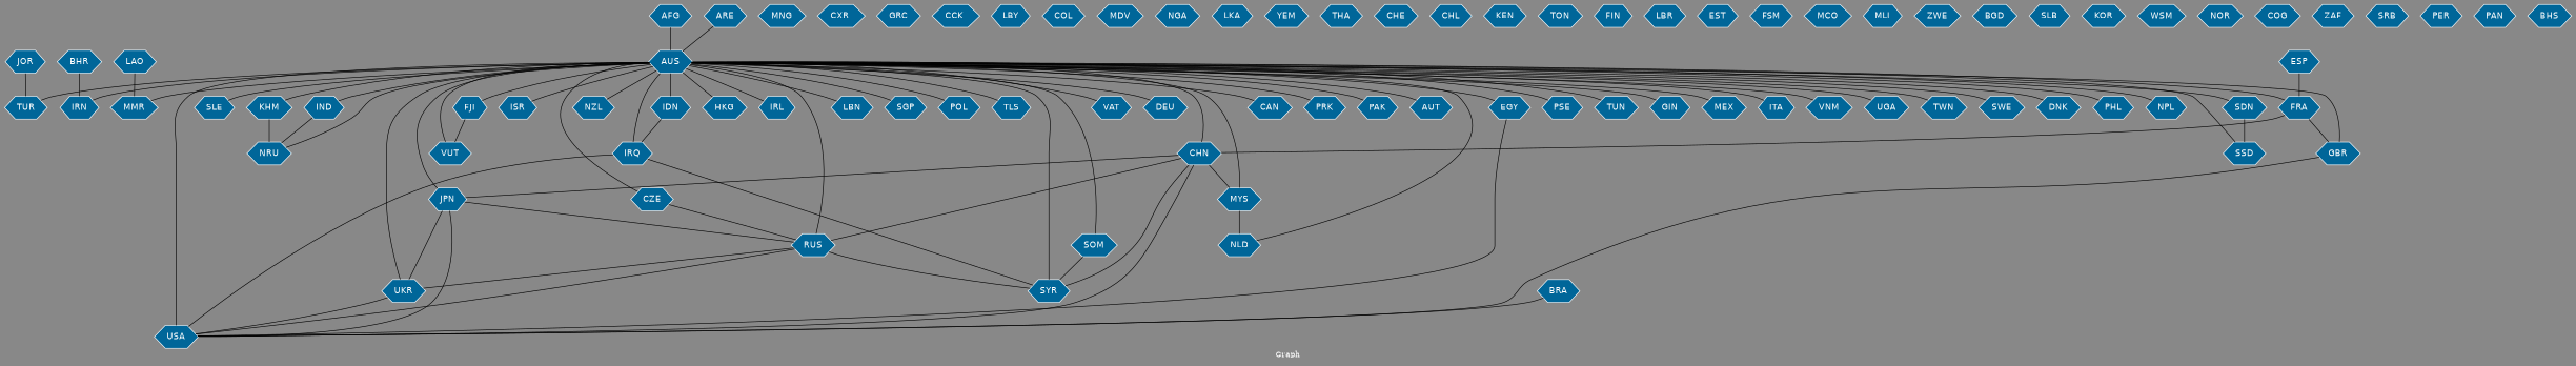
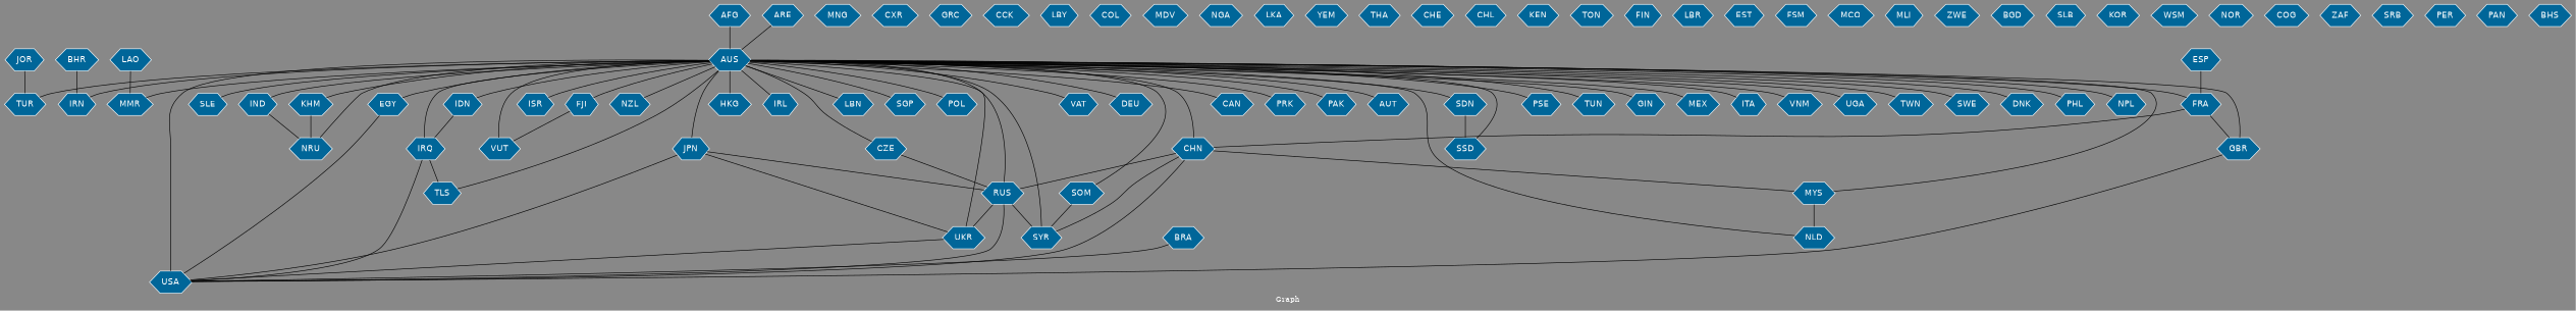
  graph {
    bgcolor="#888888"
    fontcolor=white
    fontsize=12
    label="Graph"
    node [color=white fillcolor="#006699" fontcolor=white fontname=Helvetica shape=hexagon style=filled]
    edge [arrowhead=open color=black fontcolor=white fontname=Courier fontsize=12 weight=1]
    n1 [label=PHL]
    n2 [label=AUS]
    n3 [label=NPL]
    n4 [label=KHM]
    n5 [label=FRA]
    n6 [label=GBR]
    n7 [label=SLE]
    n8 [label=VUT]
    n9 [label=NRU]
    n10 [label=USA]
    n11 [label=IRQ]
    n12 [label=SYR]
    n13 [label=IND]
    n14 [label=CHN]
    n15 [label=ISR]
    n16 [label=JPN]
    n17 [label=NZL]
    n18 [label=FJI]
    n19 [label=EGY]
    n20 [label=HKG]
    n21 [label=IRL]
    n22 [label=IDN]
    n23 [label=LBN]
    n24 [label=SGP]
    n25 [label=POL]
    n26 [label=TLS]
    n27 [label=RUS]
    n28 [label=CZE]
    n29 [label=VAT]
    n30 [label=DEU]
    n31 [label=SOM]
    n32 [label=UKR]
    n33 [label=MYS]
    n34 [label=CAN]
    n35 [label=TUR]
    n36 [label=IRN]
    n37 [label=PRK]
    n38 [label=PAK]
    n39 [label=AUT]
    n40 [label=SSD]
    n41 [label=SDN]
    n42 [label=NLD]
    n43 [label=PSE]
    n44 [label=TUN]
    n45 [label=GIN]
    n46 [label=MEX]
    n47 [label=ITA]
    n48 [label=VNM]
    n49 [label=MMR]
    n50 [label=UGA]
    n51 [label=TWN]
    n52 [label=SWE]
    n53 [label=DNK]
    n54 [label=LAO]
    n55 [label=MNG]
    n56 [label="CXR "]
    n57 [label=GRC]
    n58 [label="CCK "]
    n59 [label=LBY]
    n60 [label=COL]
    n61 [label=MDV]
    n62 [label=NGA]
    n63 [label=LKA]
    n64 [label=AFG]
    n65 [label=YEM]
    n66 [label=THA]
    n67 [label=CHE]
    n68 [label=CHL]
    n69 [label=KEN]
    n70 [label=BHR]
    n71 [label=TON]
    n72 [label=FIN]
    n73 [label=LBR]
    n74 [label=EST]
    n75 [label=FSM]
    n76 [label=BRA]
    n77 [label=MCO]
    n78 [label=ESP]
    n79 [label=MLI]
    n80 [label=ZWE]
    n81 [label=BGD]
    n82 [label=SLB]
    n83 [label=KOR]
    n84 [label=WSM]
    n85 [label=NOR]
    n86 [label=COG]
    n87 [label=ZAF]
    n88 [label=SRB]
    n89 [label=PER]
    n90 [label=JOR]
    n91 [label=PAN]
    n92 [label=ARE]
    n93 [label=BHS]
    n2 -- n1
    n2 -- n3 [weight=15]
    n2 -- n4 [weight=2]
    n2 -- n5 [weight=3]
    n2 -- n6 [weight=8]
    n2 -- n7
    n2 -- n8 [weight=7]
    n2 -- n9
    n2 -- n10 [weight=33]
    n2 -- n11 [weight=32]
    n2 -- n12 [weight=3]
    n2 -- n13 [weight=11]
    n2 -- n14 [weight=20]
    n2 -- n15
    n2 -- n16 [weight=5]
    n2 -- n17 [weight=3]
    n2 -- n18 [weight=2]
    n2 -- n19 [weight=2]
    n2 -- n20
    n2 -- n21 [weight=2]
    n2 -- n22 [weight=6]
    n2 -- n23
    n2 -- n24 [weight=3]
    n2 -- n25 [weight=2]
    n2 -- n26
    n2 -- n27 [weight=14]
    n2 -- n28
    n2 -- n29 [weight=2]
    n2 -- n30 [weight=3]
    n2 -- n31
    n2 -- n32 [weight=7]
    n2 -- n33 [weight=2]
    n2 -- n34 [weight=4]
    n2 -- n35
    n2 -- n36 [weight=2]
    n2 -- n37
    n2 -- n38
    n2 -- n39
    n2 -- n40
    n2 -- n41 [weight=2]
    n2 -- n42
    n2 -- n43 [weight=2]
    n2 -- n44
    n2 -- n45
    n2 -- n46 [weight=2]
    n2 -- n47
    n2 -- n48
    n2 -- n49
    n2 -- n50
    n2 -- n51
    n2 -- n52
    n2 -- n53
    n4 -- n9 [weight=3]
    n5 -- n6
    n5 -- n14
    n6 -- n10 [weight=3]
    n11 -- n10 [weight=5]
-   n11 -- n12
+   n11 -- n26
    n13 -- n9
    n14 -- n10 [weight=8]
    n14 -- n12
-   n14 -- n16 [weight=3]
    n14 -- n27 [weight=2]
    n14 -- n33
    n16 -- n10 [weight=5]
    n16 -- n27 [weight=2]
    n16 -- n32 [weight=2]
    n18 -- n8
    n19 -- n10
    n22 -- n11
    n27 -- n10 [weight=2]
    n27 -- n12
    n27 -- n32 [weight=8]
    n28 -- n27
    n31 -- n12
    n32 -- n10 [weight=3]
    n33 -- n42 [weight=3]
    n41 -- n40 [weight=4]
    n54 -- n49 [weight=2]
    n64 -- n2 [weight=9]
    n70 -- n36
    n76 -- n10
    n78 -- n5
    n90 -- n35
    n92 -- n2
  }
